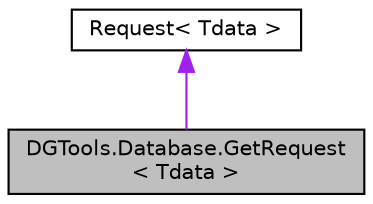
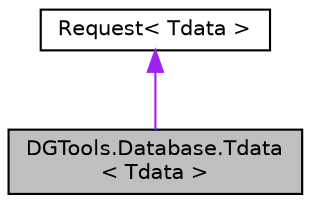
  digraph {
    node [color=black fontname=Helvetica fontsize=10 shape=record style=filled]
-   n1 [fillcolor=grey75 fontcolor=black height=0.2 label="DGTools.Database.GetRequest\l\< Tdata \>" width=0.4]
+   n1 [fillcolor=grey75 fontcolor=black height=0.2 label="DGTools.Database.Tdata\l\< Tdata \>" width=0.4]
    n2 [fillcolor=white height=0.2 label="Request\< Tdata \>" width=0.4]
    n2 -> n1 [color=purple dir=back fontname=Helvetica fontsize=10 labelfontname=Helvetica labelfontsize=10 style=solid]
  }
